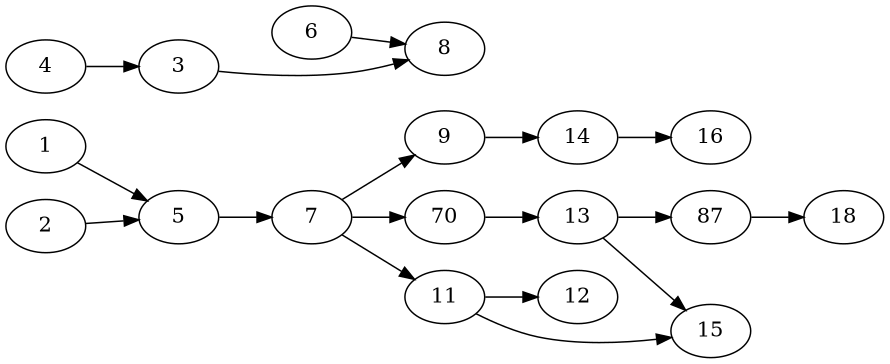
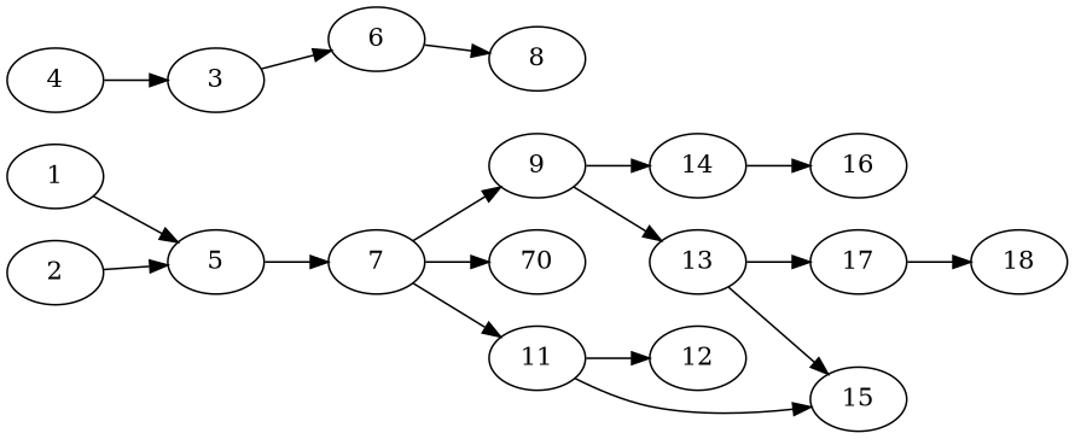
  digraph {
    rankdir=LR
    node [alpha=0.18]
    1 [expect_size=14756662111135674]
    5 [alpha=0.14 expect_size=61552033547203641344]
    7 [alpha=0.05 expect_size=8066541281485761]
    9 [alpha=0.15 expect_size=888648444842774]
    n5 [alpha=0.06 expect_size=3910505565184710 label=70]
    11 [alpha=0.17 expect_size=82211244081152000000]
    2 [expect_size=6503271064675757]
    3 [alpha=0.11 expect_size=169256637393421729792]
    6 [alpha=0.19 expect_size=132032501027684720]
    8 [expect_size=6007112086352850]
    4 [alpha=0.02 expect_size=567288359233578]
    14 [alpha=0.15 expect_size=10745581300920286]
    13 [alpha=0.10 expect_size=339613817862274944]
    12 [alpha=0.04 expect_size=163158958889030016]
    15 [alpha=0.05 expect_size=1074015635839763]
    16 [alpha=0.17 expect_size=230736922037264544]
-   17 [alpha=0.13 expect_size=44141176817383624 label=87]
+   17 [alpha=0.13 expect_size=44141176817383624]
    18 [alpha=0.04 expect_size=111509450793510960]
    1 -> 5
    5 -> 7
    7 -> 9
    7 -> n5
    7 -> 11
    9 -> 14
-   n5 -> 13
+   9 -> 13
    11 -> 12
    11 -> 15
    2 -> 5
-   3 -> 8
+   3 -> 6
    6 -> 8
    4 -> 3
    14 -> 16
    13 -> 15
    13 -> 17
    17 -> 18
  }
